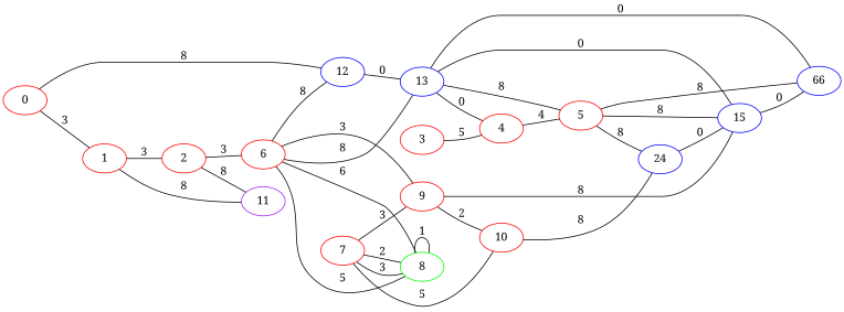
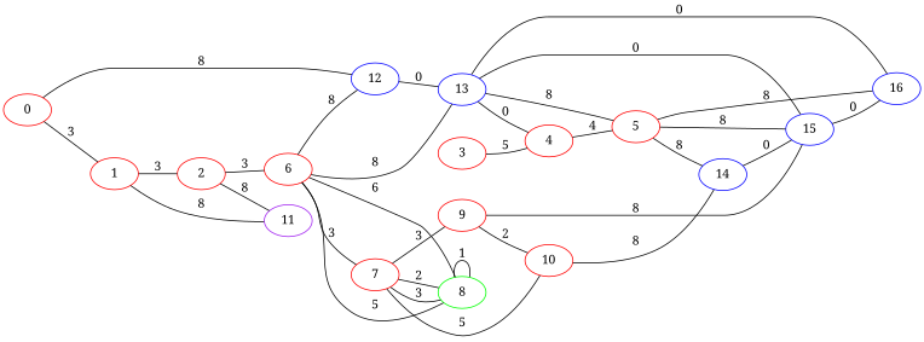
  graph {
    fontname="Noto Serif"
    rankdir=LR
    node [color=red fontname="Noto Serif" weight=1]
    edge [fontname="Noto Serif"]
    0
    1
    12 [color=blue weight=3]
    2
    11 [color=purple weight=4]
    13 [color=blue weight=3]
    6
    3
    4
    5
-   14 [color=blue weight=3 label=24]
+   14 [color=blue weight=3]
    15 [color=blue weight=3]
-   16 [color=blue weight=3 label=66]
+   16 [color=blue weight=3]
    7
    8 [color=green weight=2]
    9
    10
    0 -- 1 [label=3]
    0 -- 12 [label=8]
    1 -- 2 [label=3]
    1 -- 11 [label=8]
    12 -- 13 [label=0]
    2 -- 11 [label=8]
    2 -- 6 [label=3]
    13 -- 4 [label=0]
    13 -- 15 [label=0]
    13 -- 16 [label=0]
    6 -- 12 [label=8]
    6 -- 13 [label=8]
-   6 -- 9 [label=3]
+   6 -- 7 [label=3]
    6 -- 8 [label=5]
    6 -- 8 [label=6]
    3 -- 4 [label=5]
    4 -- 5 [label=4]
    5 -- 13 [label=8]
    5 -- 14 [label=8]
    5 -- 15 [label=8]
    5 -- 16 [label=8]
    14 -- 15 [label=0]
    15 -- 16 [label=0]
    7 -- 8 [label=2]
    7 -- 8 [label=3]
    7 -- 9 [label=3]
    7 -- 10 [label=5]
    8 -- 8 [label=1]
    9 -- 15 [label=8]
    9 -- 10 [label=2]
    10 -- 14 [label=8]
  }
